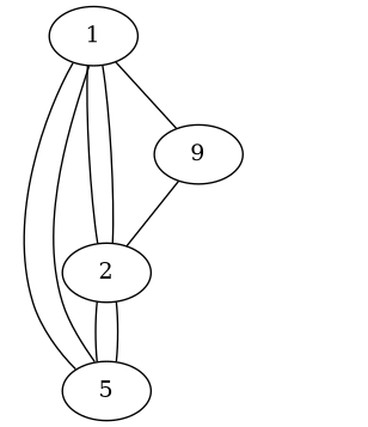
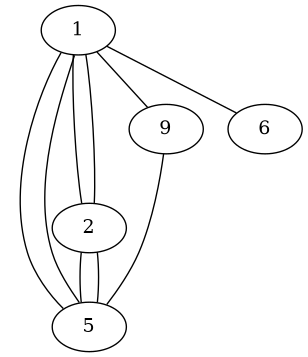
  graph {
    1
    2
    5
    n4 [label=9]
+   6
    1 -- 2
    1 -- 2
    1 -- 5
    1 -- 5
    1 -- n4
+   1 -- 6
    2 -- 5
    2 -- 5
-   n4 -- 2
+   n4 -- 5
  }
